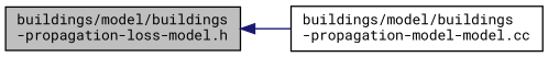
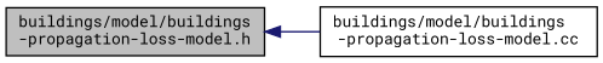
  digraph {
    rankdir=LR
    fontname="Roboto Mono"
    node [color=black fontname="Roboto Mono" fontsize=10 shape=record style=filled]
    n1 [fillcolor=grey75 fontcolor=black height=0.2 label="buildings/model/buildings\l-propagation-loss-model.h" width=0.4]
-   n2 [fillcolor=white height=0.2 label="buildings/model/buildings\l-propagation-model-model.cc" width=0.4]
+   n2 [fillcolor=white height=0.2 label="buildings/model/buildings\l-propagation-loss-model.cc" width=0.4]
    n1 -> n2 [color=midnightblue dir=back fontname="Roboto Mono" fontsize=10 labelfontname=Helvetica labelfontsize=10 style=solid]
  }
